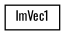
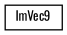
  digraph {
    rankdir=LR
    fontname=Oswald
-   n1 [color=black fillcolor=white fontname=Oswald fontsize=10 height=0.2 label=ImVec1 shape=box style=filled width=0.4]
+   n1 [color=black fillcolor=white fontname=Oswald fontsize=10 height=0.2 label=ImVec9 shape=box style=filled width=0.4]
  }
